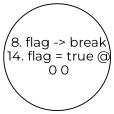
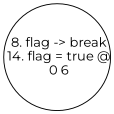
  digraph {
    ranksep=.25
    rankdir=LR
    fontname=Montserrat
-   n1 [fixedsize=true fontname=Montserrat fontsize=14 height=1.2 label=" 8. flag -> break\n 14. flag = true @\n 0 0\n" peripheries=1 shape=circle width=1.6]
+   n1 [fixedsize=true fontname=Montserrat fontsize=14 height=1.2 label=" 8. flag -> break\n 14. flag = true @\n 0 6\n" peripheries=1 shape=circle width=1.6]
  }
